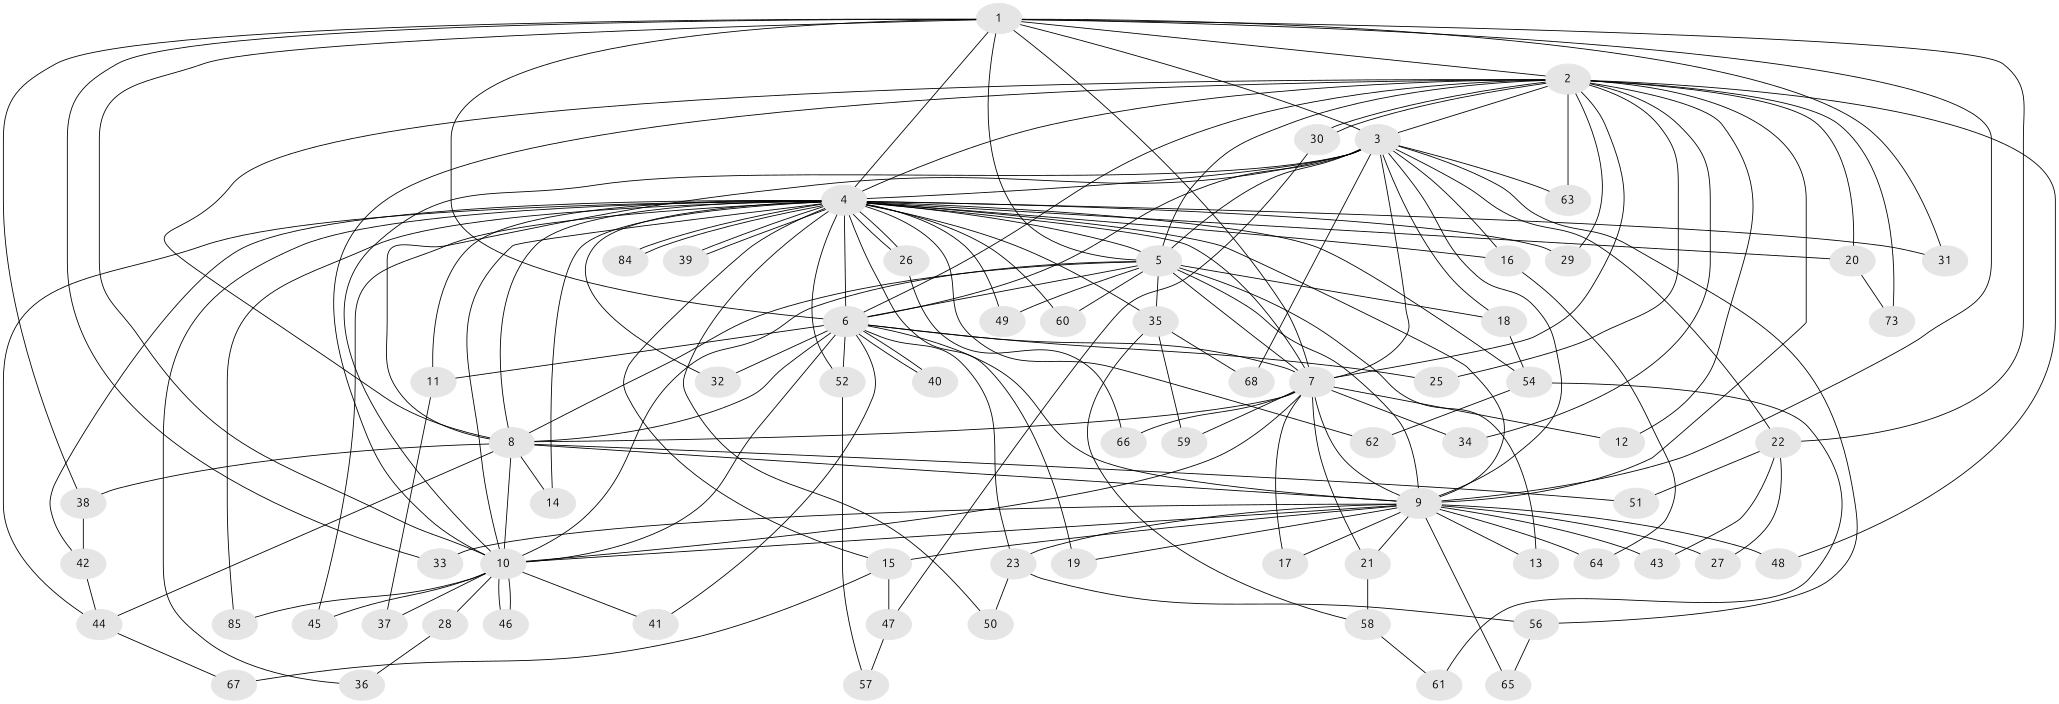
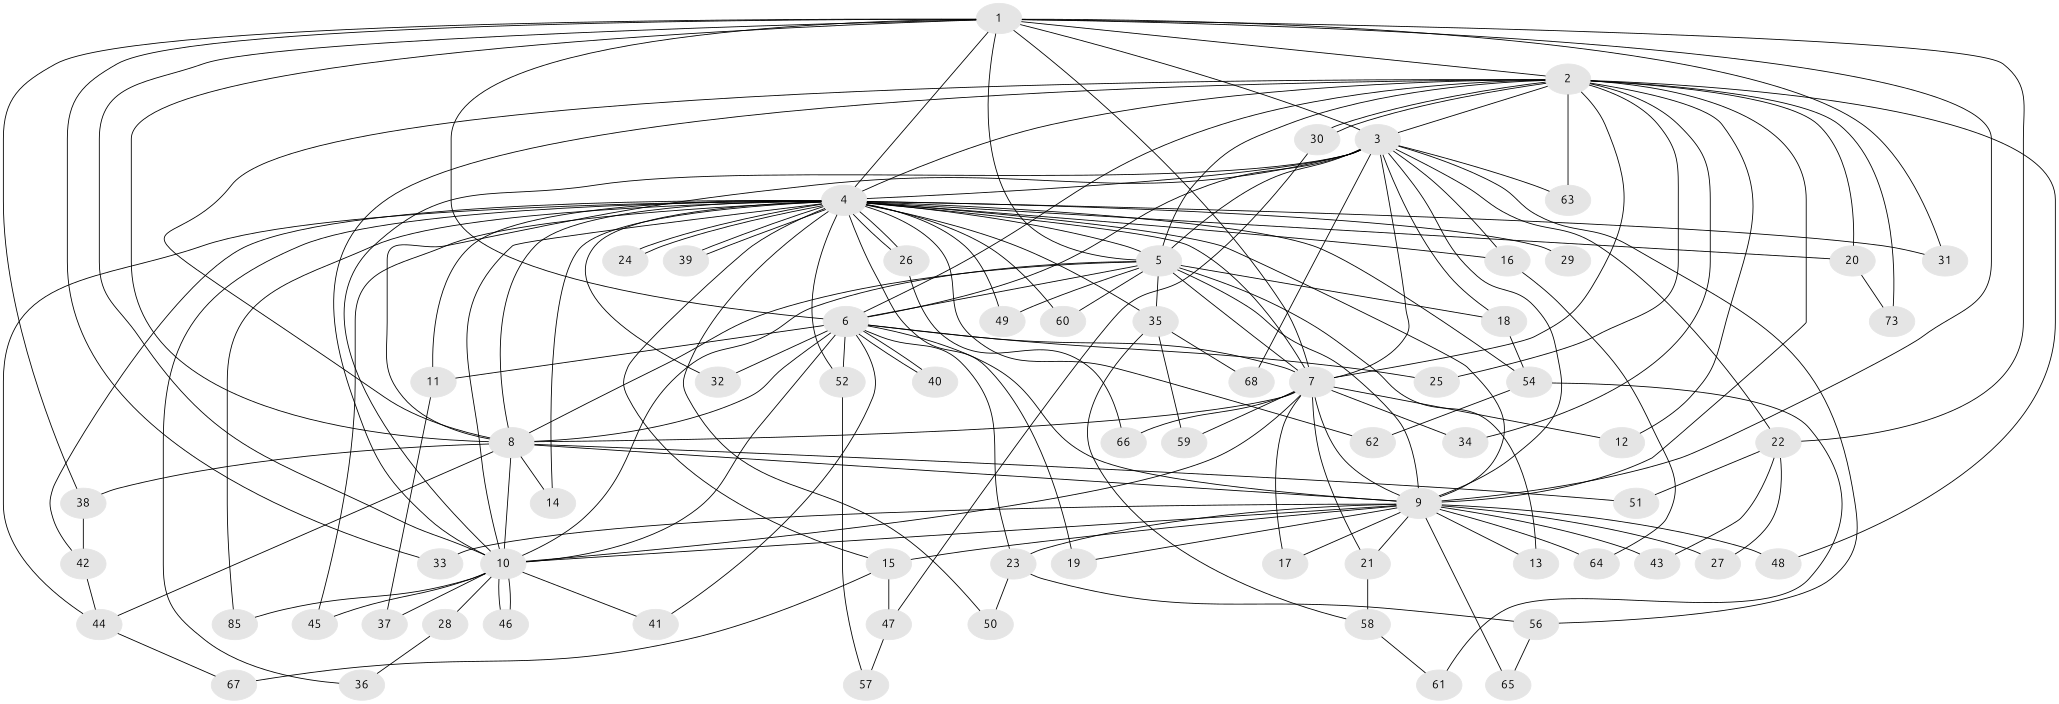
  graph {
    fontname=Ubuntu
    node [color=gray90 fontname=Ubuntu style=filled]
    edge [fontname=Ubuntu]
    1
    2
    3
    4
    5
    6
    7
    8
    9
    10
    22
    31
    33
    38
    12
    20
    25
    29
    30
    34
    48
    n22 [label=73]
    63
    16
    18
    56
    68
    11
    14
    15
    19
-   24 [label=84]
+   24
    26
    32
    35
    36
    39
    42
    45
    49
    50
    52
    54
    n44 [label=85]
    60
    62
    44
    13
    23
    40
    41
    17
    21
    59
    66
    51
    27
    43
    64
    65
    28
    37
    46
    47
    67
    58
    57
    61
    1 -- 2
    1 -- 3
    1 -- 4
    1 -- 5
    1 -- 6
    1 -- 7
+   1 -- 8
    1 -- 9
    1 -- 10
    1 -- 22
    1 -- 31
    1 -- 33
    1 -- 38
    2 -- 3
    2 -- 4
    2 -- 5
    2 -- 6
    2 -- 7
    2 -- 8
    2 -- 9
    2 -- 10
    2 -- 12
    2 -- 20
    2 -- 25
-   2 -- 29
    2 -- 30
    2 -- 30
    2 -- 34
    2 -- 48
    2 -- n22
    2 -- 63
    3 -- 4
    3 -- 5
    3 -- 6
    3 -- 7
    3 -- 8
    3 -- 9
    3 -- 10
    3 -- 22
    3 -- 63
    3 -- 16
    3 -- 18
    3 -- 56
    3 -- 68
    4 -- 5
-   4 -- 6
    4 -- 7
    4 -- 8
    4 -- 9
    4 -- 10
    4 -- 31
    4 -- 20
    4 -- 29
    4 -- 16
    4 -- 11
    4 -- 14
    4 -- 15
    4 -- 19
    4 -- 24
    4 -- 24
    4 -- 26
    4 -- 26
    4 -- 32
    4 -- 35
    4 -- 36
    4 -- 39
    4 -- 39
    4 -- 42
    4 -- 45
    4 -- 49
    4 -- 50
    4 -- 52
    4 -- 54
    4 -- n44
    4 -- 60
    4 -- 62
    4 -- 44
    5 -- 6
    5 -- 7
    5 -- 8
    5 -- 9
    5 -- 10
    5 -- 18
    5 -- 35
    5 -- 49
    5 -- 60
    5 -- 13
    6 -- 7
    6 -- 8
    6 -- 9
    6 -- 10
    6 -- 25
    6 -- 11
    6 -- 32
    6 -- 52
    6 -- 23
    6 -- 40
    6 -- 40
    6 -- 41
    7 -- 8
    7 -- 9
    7 -- 10
    7 -- 12
    7 -- 34
    7 -- 17
    7 -- 21
    7 -- 59
    7 -- 66
    8 -- 9
    8 -- 10
    8 -- 38
    8 -- 14
    8 -- 44
    8 -- 51
    9 -- 10
    9 -- 33
    9 -- 48
    9 -- 15
    9 -- 19
    9 -- 13
    9 -- 23
    9 -- 17
    9 -- 21
    9 -- 27
    9 -- 43
    9 -- 64
    9 -- 65
    10 -- 45
    10 -- n44
    10 -- 41
    10 -- 28
    10 -- 37
    10 -- 46
    10 -- 46
    22 -- 51
    22 -- 27
    22 -- 43
    38 -- 42
    20 -- n22
    30 -- 47
    16 -- 64
    18 -- 54
    56 -- 65
    11 -- 37
    15 -- 47
    15 -- 67
    26 -- 66
    35 -- 68
    35 -- 59
    35 -- 58
    42 -- 44
    52 -- 57
    54 -- 62
    54 -- 61
    44 -- 67
    23 -- 56
    23 -- 50
    21 -- 58
    28 -- 36
    47 -- 57
    58 -- 61
  }
